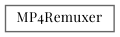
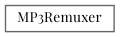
  digraph {
    rankdir=TB
    fontname="Playfair Display"
-   n1 [color=grey40 fillcolor=white fontname="Playfair Display" fontsize=10 height=0.2 label=MP4Remuxer shape=box style=filled width=0.4]
+   n1 [color=grey40 fillcolor=white fontname="Playfair Display" fontsize=10 height=0.2 label=MP3Remuxer shape=box style=filled width=0.4]
  }
